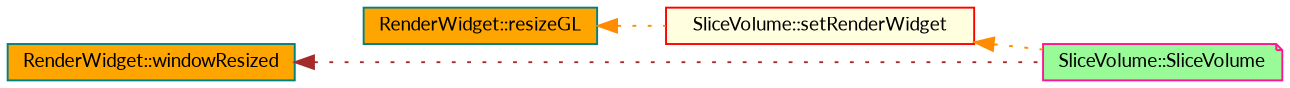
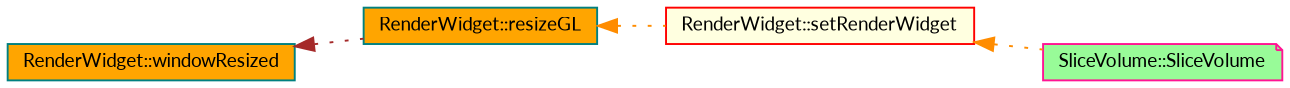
  digraph {
    fontname=Lato
    rankdir=LR
    node [color=teal fillcolor=orange fontname=Lato fontsize=10 shape=box style=filled]
    edge [color=darkorange dir=back fontname=Lato fontsize=10 labelfontname=Helvetica labelfontsize=10 style=dotted]
    n1 [fontcolor=black height=0.2 label="RenderWidget::windowResized" width=0.4]
    n2 [height=0.2 label="RenderWidget::resizeGL" width=0.4]
-   n3 [color=red fillcolor=lightyellow height=0.2 label="SliceVolume::setRenderWidget" width=0.4]
+   n3 [color=red fillcolor=lightyellow height=0.2 label="RenderWidget::setRenderWidget" width=0.4]
    n4 [color=deeppink fillcolor=palegreen height=0.2 label="SliceVolume::SliceVolume" shape=note width=0.4]
-   n1 -> n4 [color=brown]
+   n1 -> n2 [color=brown]
    n2 -> n3
    n3 -> n4
  }
